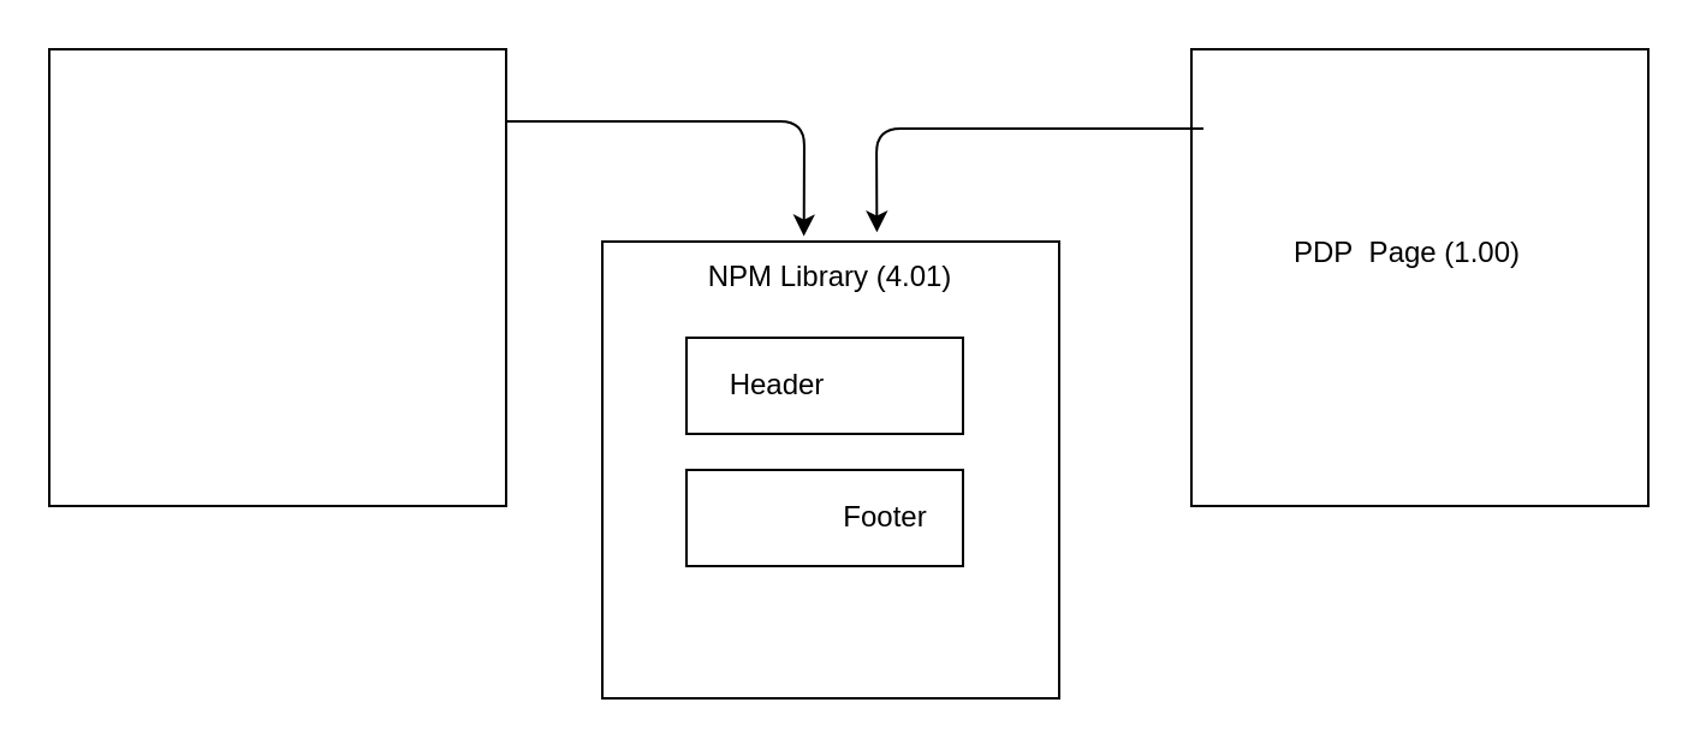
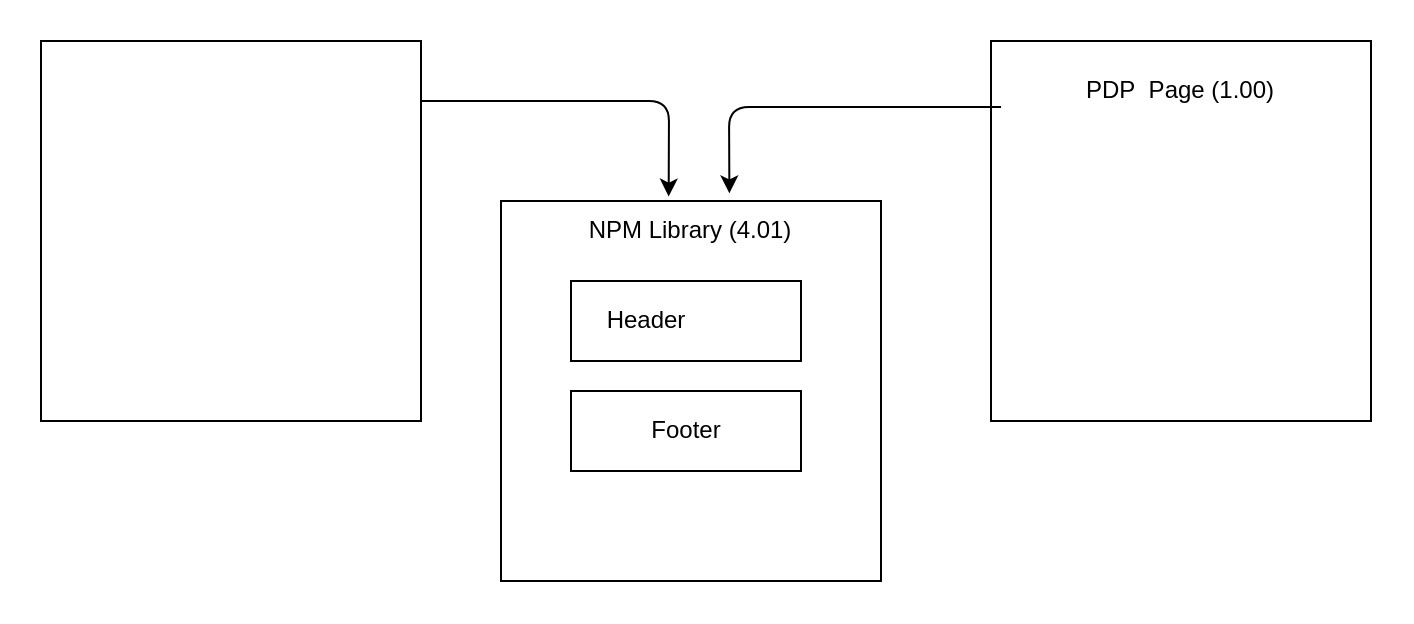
  <mxCell id="0" />
  <mxCell id="1" parent="0" />
  <mxCell id="2" value="" style="whiteSpace=wrap;html=1;aspect=fixed;" vertex="1" parent="1"><mxGeometry x="495" y="20" width="190" height="190" as="geometry" /></mxCell>
  <mxCell id="3" value="" style="whiteSpace=wrap;html=1;aspect=fixed;" vertex="1" parent="1"><mxGeometry x="20" y="20" width="190" height="190" as="geometry" /></mxCell>
  <mxCell id="4" style="edgeStyle=none;html=1;entryX=0.66;entryY=-0.127;entryDx=0;entryDy=0;entryPerimeter=0;fontFamily=Helvetica;fontSize=12;fontColor=default;" edge="1" parent="1" target="10"><mxGeometry relative="1" as="geometry"><mxPoint x="500" y="53" as="sourcePoint" /><Array as="points"><mxPoint x="364" y="53" /></Array></mxGeometry></mxCell>
- <mxCell id="5" value="PDP&amp;nbsp; Page (1.00)" style="text;html=1;strokeColor=none;fillColor=none;align=center;verticalAlign=middle;whiteSpace=wrap;rounded=0;" vertex="1" parent="1"><mxGeometry x="515" y="90" width="140" height="30" as="geometry" /></mxCell>
+ <mxCell id="5" value="PDP&amp;nbsp; Page (1.00)" style="text;html=1;strokeColor=none;fillColor=none;align=center;verticalAlign=middle;whiteSpace=wrap;rounded=0;" vertex="1" parent="1"><mxGeometry x="520" y="30" width="140" height="30" as="geometry" /></mxCell>
  <mxCell id="6" style="edgeStyle=none;html=1;entryX=0.407;entryY=-0.073;entryDx=0;entryDy=0;entryPerimeter=0;fontFamily=Helvetica;fontSize=12;fontColor=default;" edge="1" parent="1" target="10"><mxGeometry relative="1" as="geometry"><mxPoint x="210" y="50" as="sourcePoint" /><Array as="points"><mxPoint x="334" y="50" /></Array></mxGeometry></mxCell>
  <mxCell id="7" value="" style="whiteSpace=wrap;html=1;aspect=fixed;" vertex="1" parent="1"><mxGeometry x="250" y="100" width="190" height="190" as="geometry" /></mxCell>
  <mxCell id="8" value="Header" style="text;html=1;strokeColor=none;fillColor=none;align=center;verticalAlign=middle;whiteSpace=wrap;rounded=0;fontFamily=Helvetica;fontSize=12;fontColor=default;" vertex="1" parent="1"><mxGeometry x="292.5" y="145" width="60" height="30" as="geometry" /></mxCell>
- <mxCell id="9" value="Footer" style="text;html=1;strokeColor=none;fillColor=none;align=center;verticalAlign=middle;whiteSpace=wrap;rounded=0;fontFamily=Helvetica;fontSize=12;fontColor=default;" vertex="1" parent="1"><mxGeometry x="337.5" y="200" width="60" height="30" as="geometry" /></mxCell>
+ <mxCell id="9" value="Footer" style="text;html=1;strokeColor=none;fillColor=none;align=center;verticalAlign=middle;whiteSpace=wrap;rounded=0;fontFamily=Helvetica;fontSize=12;fontColor=default;" vertex="1" parent="1"><mxGeometry x="312.5" y="200" width="60" height="30" as="geometry" /></mxCell>
  <mxCell id="10" value="NPM Library (4.01)" style="text;html=1;strokeColor=none;fillColor=none;align=center;verticalAlign=middle;whiteSpace=wrap;rounded=0;fontFamily=Helvetica;fontSize=12;fontColor=default;" vertex="1" parent="1"><mxGeometry x="285" y="100" width="120" height="30" as="geometry" /></mxCell>
  <mxCell id="11" value="" style="rounded=0;whiteSpace=wrap;html=1;fontFamily=Helvetica;fontSize=12;fontColor=default;fillColor=none;gradientColor=none;" vertex="1" parent="1"><mxGeometry x="285" y="195" width="115" height="40" as="geometry" /></mxCell>
  <mxCell id="12" value="" style="rounded=0;whiteSpace=wrap;html=1;fontFamily=Helvetica;fontSize=12;fontColor=default;fillColor=none;gradientColor=none;" vertex="1" parent="1"><mxGeometry x="285" y="140" width="115" height="40" as="geometry" /></mxCell>
